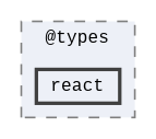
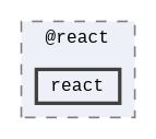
  digraph {
    compound=true
    fontname="Liberation Mono"
    n1 [color=grey25 fillcolor="#edf0f7" fontname="Liberation Mono" fontsize=10 height=0.2 label=react shape=box style="filled,bold" width=0.4]
    subgraph cluster_1 {
      bgcolor="#edf0f7"
      fontsize=10
-     label="@types"
+     label="@react"
      pencolor=grey50
      style="filled,dashed"
      n1
    }
  }
